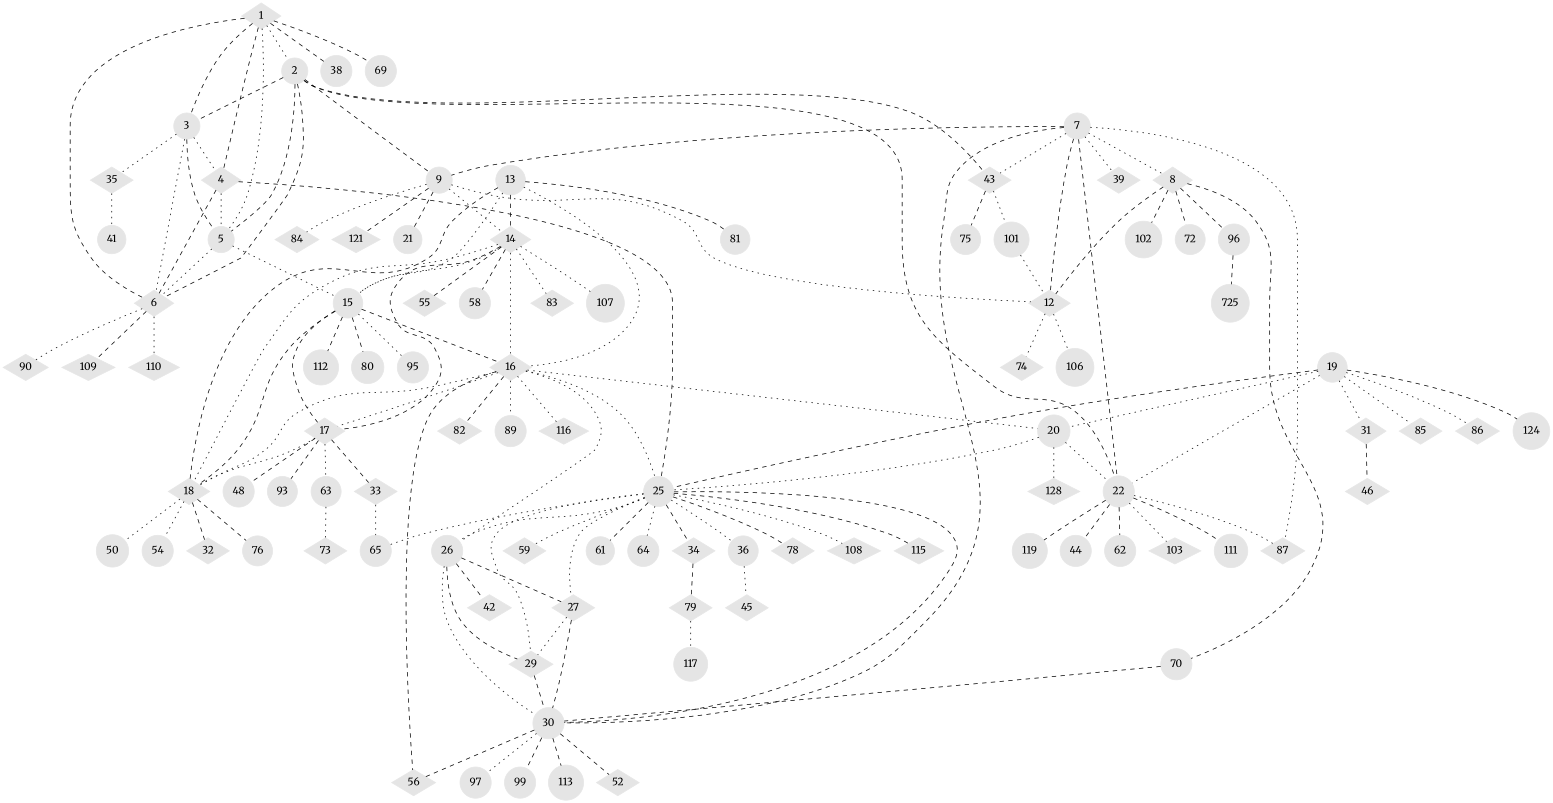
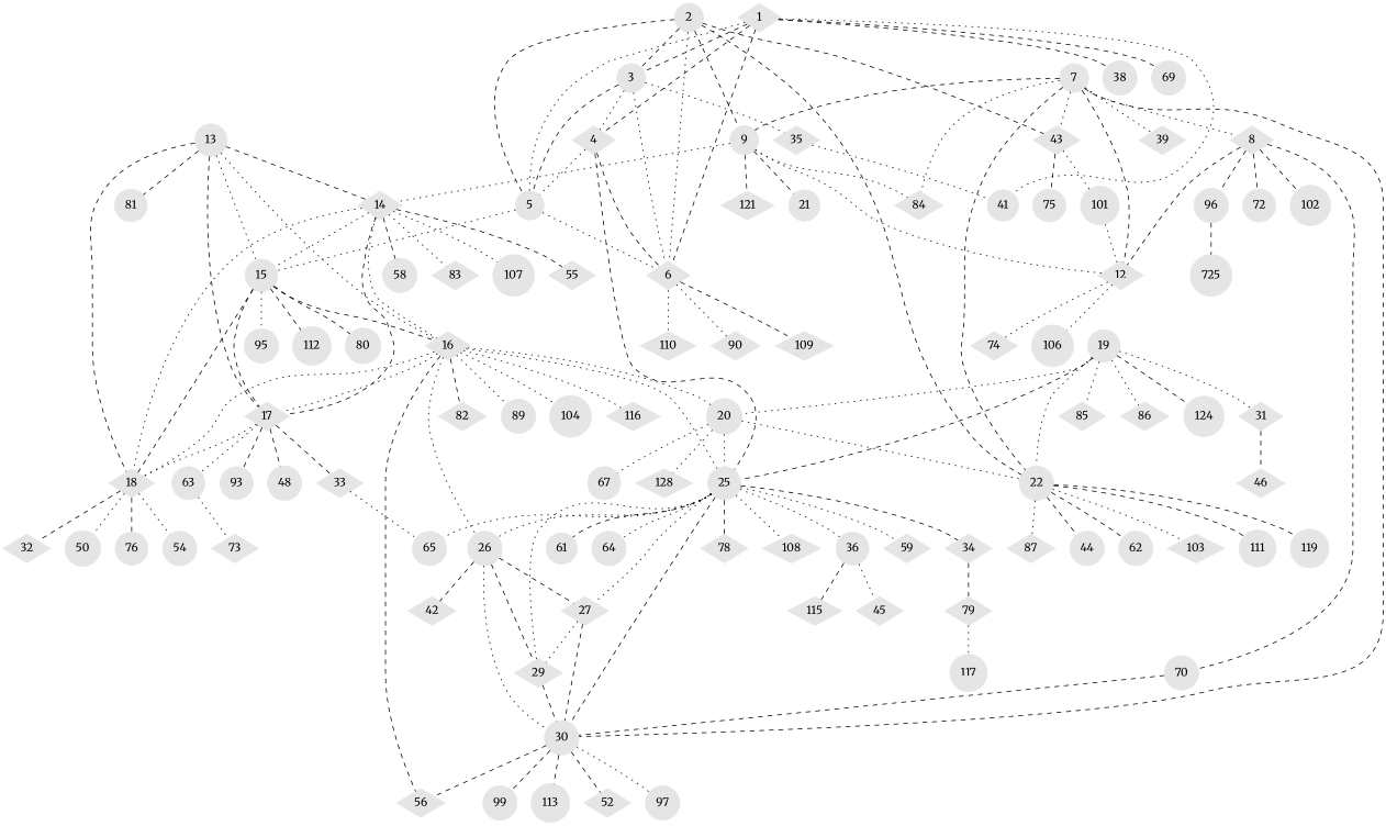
  graph {
    fontname=Merriweather
    node [color=gray90 fontname=Merriweather shape=circle style=filled]
    edge [fontname=Merriweather style=dashed]
    1 [shape=diamond super="+37"]
    2 [super="+122"]
    3 [super="+53"]
    4 [shape=diamond super="+66"]
    5
    6 [shape=diamond super="+47"]
    38
    69
    9 [super="+105"]
    22 [super="+24"]
    43 [shape=diamond super="+92"]
    35 [shape=diamond super="+68"]
    25 [super="+77"]
    15 [super="+100"]
    90 [shape=diamond]
    109 [shape=diamond]
    110 [shape=diamond]
    12 [shape=diamond super="+114"]
    14 [shape=diamond]
    n20 [label=21]
    84 [shape=diamond]
    121 [shape=diamond]
    87 [shape=diamond]
    44
    62
    103 [shape=diamond]
    111
    119
    75 [super="+118"]
    101
    n31 [label=41]
    74 [shape=diamond]
    106
    30 [super="+49"]
    26 [super="+28"]
    27 [shape=diamond]
    29 [shape=diamond]
    34 [shape=diamond]
    36 [super="+91"]
    59 [shape=diamond]
    61
    64
    65
    78 [shape=diamond]
    108 [shape=diamond]
    115 [shape=diamond]
    16 [shape=diamond super="+88"]
    17 [shape=diamond super="+41"]
    18 [shape=diamond super="+57"]
    80
    95
    112
    7 [super="+10"]
    8 [shape=diamond super="+11"]
    39 [shape=diamond]
    70
    72
    96
    102
    56 [shape=diamond]
    52 [shape=diamond]
    97
    99
    113
    n65 [label=725]
    55 [shape=diamond]
    58
    83 [shape=diamond]
    107
    13
    81
    20 [super="+21"]
    82 [shape=diamond]
    89
+   104
    116 [shape=diamond]
    33 [shape=diamond]
    48
    63
    93
    32 [shape=diamond super="+120"]
    50
    54
    76
+   67
    n86 [label=128 shape=diamond]
    42 [shape=diamond]
    73 [shape=diamond]
    19 [super="+23"]
    31 [shape=diamond super="+40"]
    85 [shape=diamond]
    86 [shape=diamond]
    124
    46 [shape=diamond super="+123"]
    79 [shape=diamond super="+94"]
    45 [shape=diamond]
    117
-   1 -- 2 [style=dotted]
+   1 -- n31 [style=dotted]
    1 -- 3
    1 -- 4
    1 -- 5 [style=dotted]
    1 -- 6
    1 -- 38
    1 -- 69
    2 -- 3
    2 -- 5
-   2 -- 6
+   2 -- 6 [style=dotted]
    2 -- 9
    2 -- 22
    2 -- 43
    3 -- 4 [style=dotted]
    3 -- 5
    3 -- 6 [style=dotted]
    3 -- 35 [style=dotted]
    4 -- 5 [style=dotted]
    4 -- 6
    4 -- 25
    5 -- 6 [style=dotted]
    5 -- 15 [style=dotted]
    6 -- 90 [style=dotted]
    6 -- 109
    6 -- 110 [style=dotted]
    9 -- 12 [style=dotted]
    9 -- 14 [style=dotted]
    9 -- n20
    9 -- 84 [style=dotted]
    9 -- 121
    22 -- 87 [style=dotted]
    22 -- 44
    22 -- 62
    22 -- 103 [style=dotted]
    22 -- 111
    22 -- 119
    43 -- 75
    43 -- 101 [style=dotted]
    35 -- n31 [style=dotted]
    25 -- 30
    25 -- 26 [style=dotted weight=2]
    25 -- 27 [style=dotted]
    25 -- 29 [style=dotted]
    25 -- 34
    25 -- 36 [style=dotted]
    25 -- 59 [style=dotted]
    25 -- 61
    25 -- 64 [style=dotted]
    25 -- 65 [style=dotted]
    25 -- 78
    25 -- 108 [style=dotted]
-   25 -- 115
+   36 -- 115
    15 -- 16
    15 -- 17
    15 -- 18
    15 -- 80
    15 -- 95 [style=dotted]
    15 -- 112
    12 -- 74 [style=dotted]
    12 -- 106 [style=dotted]
    14 -- 15 [style=dotted]
    14 -- 16 [style=dotted]
    14 -- 17
    14 -- 18 [style=dotted]
    14 -- 55
    14 -- 58
    14 -- 83 [style=dotted]
    14 -- 107 [style=dotted]
    101 -- 12 [style=dotted]
    30 -- 56
    30 -- 52
    30 -- 97 [style=dotted]
    30 -- 99
    30 -- 113
    26 -- 30 [style=dotted weight=2]
    26 -- 27 [weight=2]
    26 -- 29 [weight=2]
    26 -- 42
    27 -- 30
    27 -- 29 [style=dotted]
    29 -- 30
    34 -- 79
    36 -- 45 [style=dotted]
    16 -- 25 [style=dotted]
    16 -- 26 [style=dotted]
    16 -- 17 [style=dotted]
    16 -- 18 [style=dotted]
    16 -- 56
    16 -- 20 [style=dotted]
    16 -- 82
    16 -- 89 [style=dotted]
+   16 -- 104 [style=dotted]
    16 -- 116 [style=dotted]
    17 -- 18 [style=dotted]
    17 -- 33
    17 -- 48
    17 -- 63 [style=dotted]
    17 -- 93
    18 -- 32
    18 -- 50 [style=dotted]
    18 -- 54 [style=dotted]
    18 -- 76
    7 -- 9 [weight=2]
    7 -- 22
    7 -- 43 [style=dotted]
    7 -- 12 [weight=2]
-   7 -- 87 [style=dotted]
+   7 -- 84 [style=dotted]
    7 -- 30
    7 -- 8 [style=dotted weight=4]
    7 -- 39 [style=dotted]
    8 -- 12 [weight=2]
    8 -- 70
    8 -- 72
    8 -- 96
    8 -- 102
    70 -- 30
    96 -- n65
    13 -- 15 [style=dotted]
    13 -- 14
    13 -- 16 [style=dotted]
+   13 -- 17
    13 -- 18
    13 -- 81
    20 -- 22 [style=dotted weight=4]
    20 -- 25 [style=dotted]
+   20 -- 67 [style=dotted]
    20 -- n86 [style=dotted]
    33 -- 65 [style=dotted]
    63 -- 73 [style=dotted]
    19 -- 22 [style=dotted weight=4]
    19 -- 25
    19 -- 20 [style=dotted weight=4]
    19 -- 31 [style=dotted]
    19 -- 85 [style=dotted]
    19 -- 86 [style=dotted]
    19 -- 124
    31 -- 46
    79 -- 117 [style=dotted]
  }
